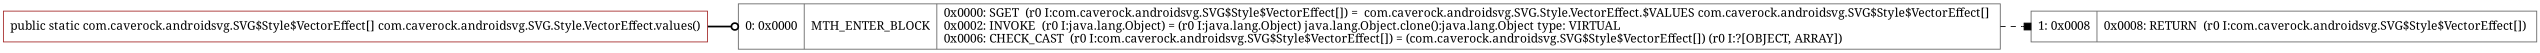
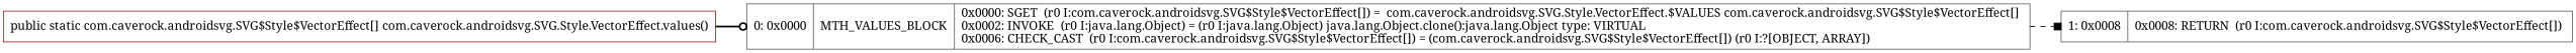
  digraph {
    rankdir=LR
    fontname="Noto Serif"
    node [shape=record color=gray40 fontname="Noto Serif"]
    edge [fontname="Noto Serif"]
-   n1 [label="{0\:\ 0x0000|MTH_ENTER_BLOCK\l|0x0000: SGET  (r0 I:com.caverock.androidsvg.SVG$Style$VectorEffect[]) =  com.caverock.androidsvg.SVG.Style.VectorEffect.$VALUES com.caverock.androidsvg.SVG$Style$VectorEffect[] \l0x0002: INVOKE  (r0 I:java.lang.Object) = (r0 I:java.lang.Object) java.lang.Object.clone():java.lang.Object type: VIRTUAL \l0x0006: CHECK_CAST  (r0 I:com.caverock.androidsvg.SVG$Style$VectorEffect[]) = (com.caverock.androidsvg.SVG$Style$VectorEffect[]) (r0 I:?[OBJECT, ARRAY]) \l}"]
+   n1 [label="{0\:\ 0x0000|MTH_VALUES_BLOCK\l|0x0000: SGET  (r0 I:com.caverock.androidsvg.SVG$Style$VectorEffect[]) =  com.caverock.androidsvg.SVG.Style.VectorEffect.$VALUES com.caverock.androidsvg.SVG$Style$VectorEffect[] \l0x0002: INVOKE  (r0 I:java.lang.Object) = (r0 I:java.lang.Object) java.lang.Object.clone():java.lang.Object type: VIRTUAL \l0x0006: CHECK_CAST  (r0 I:com.caverock.androidsvg.SVG$Style$VectorEffect[]) = (com.caverock.androidsvg.SVG$Style$VectorEffect[]) (r0 I:?[OBJECT, ARRAY]) \l}"]
    n2 [label="{1\:\ 0x0008|0x0008: RETURN  (r0 I:com.caverock.androidsvg.SVG$Style$VectorEffect[]) \l}"]
    n3 [label="{public static com.caverock.androidsvg.SVG$Style$VectorEffect[] com.caverock.androidsvg.SVG.Style.VectorEffect.values() }" color=brown]
    n1 -> n2 [style=dashed arrowhead=box]
    n3 -> n1 [style=bold arrowhead=odot]
  }
